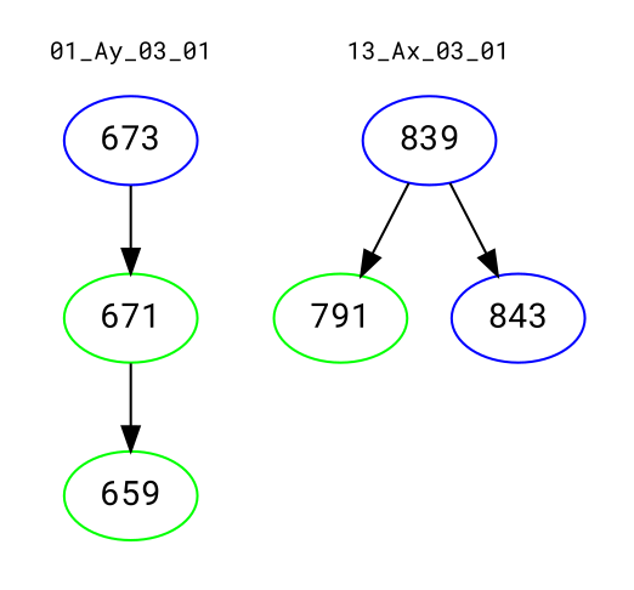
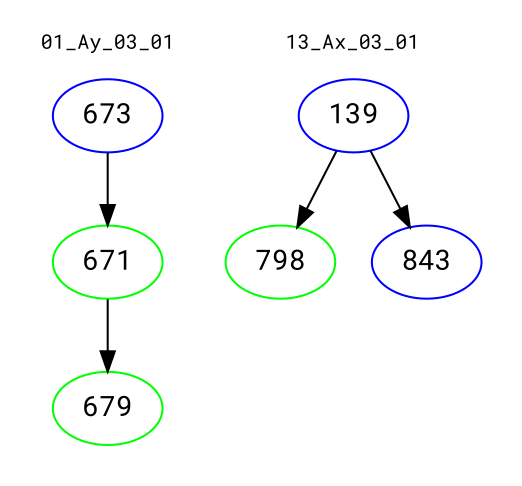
  digraph {
    fontname="Roboto Mono"
    node [color=green fontname="Roboto Mono"]
    edge [color=black fontname="Roboto Mono"]
    n1 [label=671]
    n2 [color=blue label=673]
-   n3 [label=659]
-   n4 [color=blue label=839]
-   n5 [label=791]
+   n3 [label=679]
+   n4 [color=blue label=139]
+   n5 [label=798]
    n6 [color=blue label=843]
    subgraph cluster_1 {
      color=white
      fontsize=10
      label="01_Ay_03_01"
      n1
      n2
      n3
    }
    subgraph cluster_2 {
      color=white
      fontsize=10
      label="13_Ax_03_01"
      n4
      n5
      n6
    }
    n1 -> n3
    n2 -> n1
    n4 -> n5
    n4 -> n6
  }
